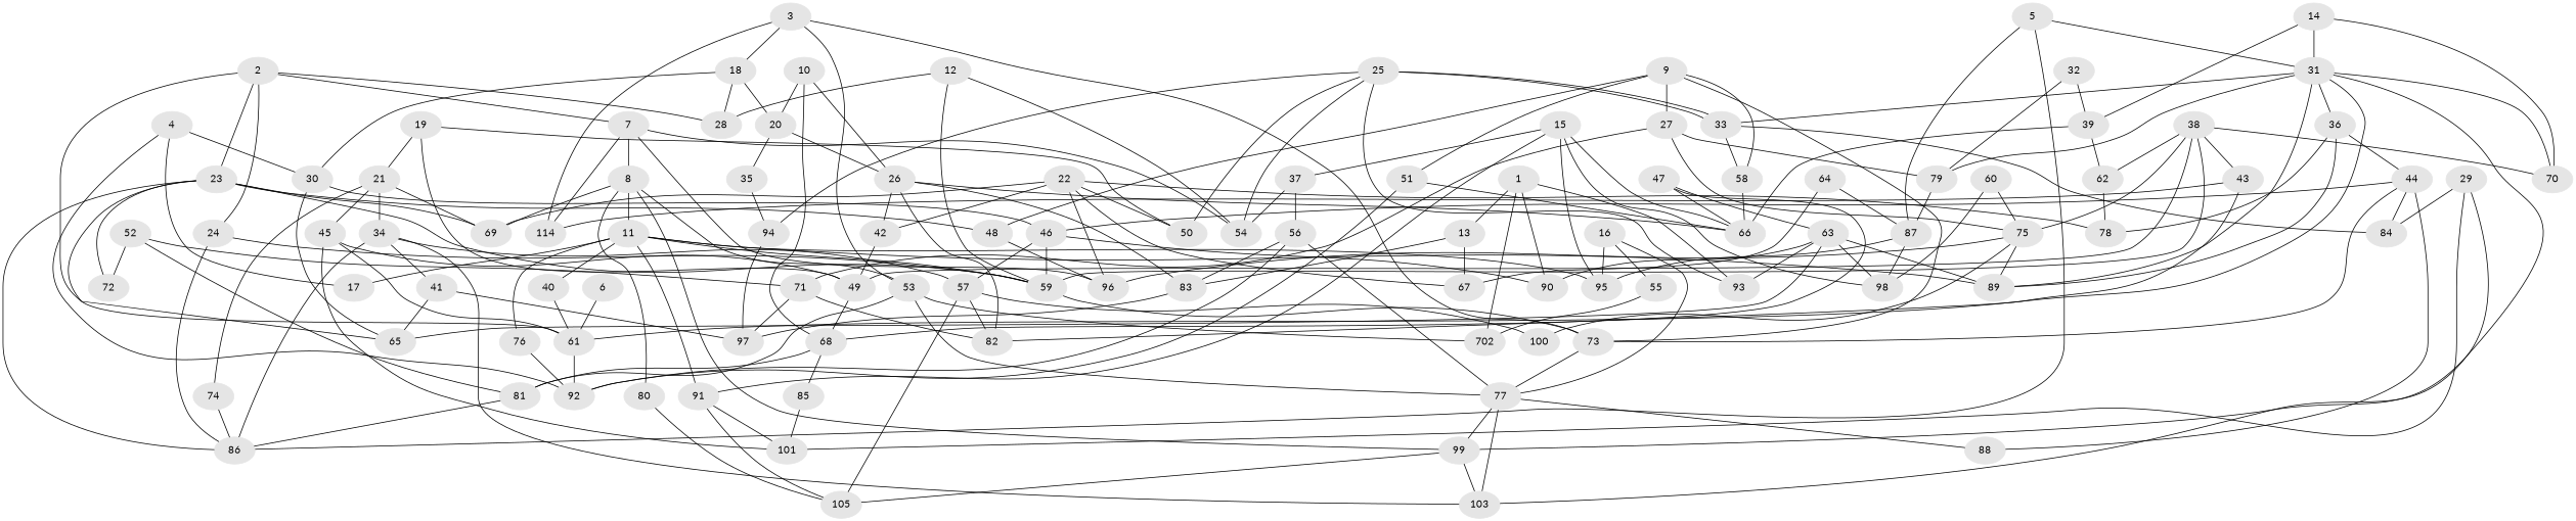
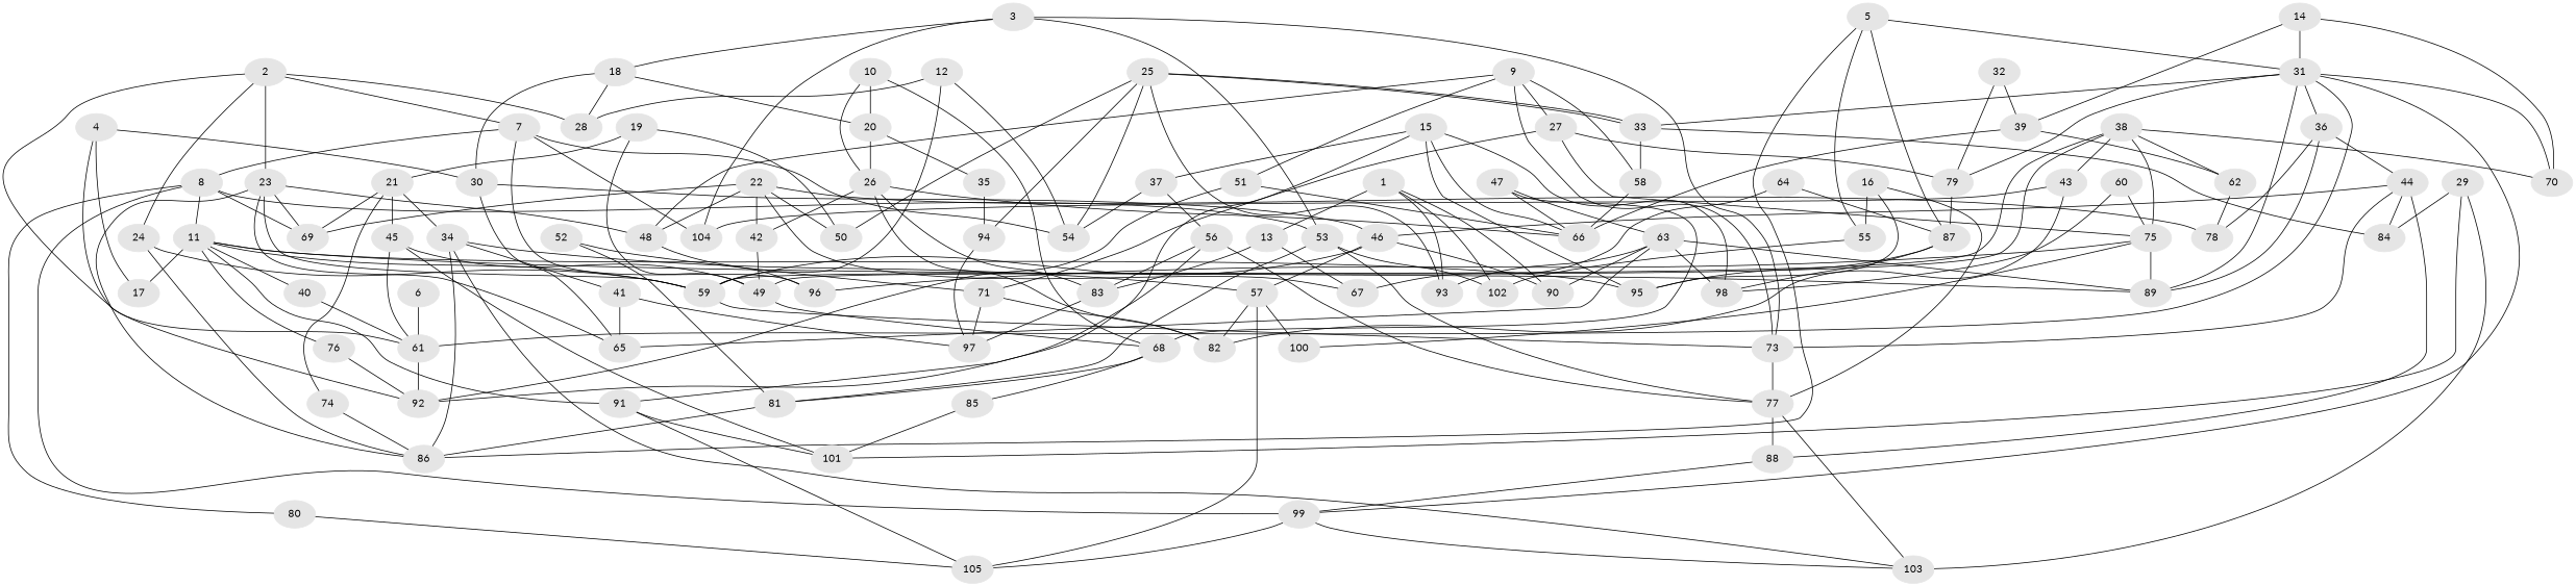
  graph {
    fontname=Lato
    node [color=gray90 fontname=Lato style=filled]
    edge [fontname=Lato]
    1
    13
    90
    93
-   102 [label=702]
+   102
    67
    83
    2
    7
    23
    24
    28
    61
-   104 [label=114]
+   104
    8
    54
    96
    86
    69
    48
    59
    65
-   72
    92
    3
    18
    73
    53
    30
    20
    77
    4
    17
    46
    5
    31
    55
    87
    99
    89
    70
    33
    79
    36
    95
    98
    6
    11
    80
    40
    76
    91
    81
    105
    103
    9
    27
    51
    58
    71
    75
    66
    10
    26
    68
    35
    42
    82
    85
    101
    12
    97
    14
    39
    62
    15
    37
    56
    16
    88
    19
    21
    49
    50
    34
    45
    74
    94
    41
    57
    22
    78
    25
    84
    100
    29
    44
    32
    38
    43
    47
    63
    52
    60
    64
    1 -- 13
    1 -- 90
    1 -- 93
    1 -- 102
    13 -- 67
    13 -- 83
    83 -- 97
    2 -- 7
    2 -- 23
    2 -- 24
    2 -- 28
    2 -- 61
    7 -- 104
    7 -- 8
    7 -- 54
    7 -- 96
    23 -- 86
    23 -- 69
    23 -- 48
    23 -- 59
    23 -- 65
-   23 -- 72
    24 -- 86
    24 -- 59
    61 -- 92
    8 -- 69
    8 -- 53
    8 -- 99
    8 -- 11
    8 -- 80
    48 -- 96
    59 -- 73
    3 -- 104
    3 -- 18
    3 -- 73
    3 -- 53
    18 -- 28
    18 -- 30
    18 -- 20
    73 -- 77
    53 -- 102
    53 -- 77
    53 -- 81
    30 -- 65
    30 -- 46
    20 -- 26
    20 -- 35
-   77 -- 99
+   88 -- 99
    77 -- 103
    77 -- 88
    4 -- 92
    4 -- 30
    4 -- 17
    46 -- 90
    46 -- 59
    46 -- 57
    5 -- 86
    5 -- 31
+   5 -- 55
    5 -- 87
    31 -- 61
    31 -- 99
    31 -- 89
    31 -- 70
    31 -- 33
    31 -- 79
    31 -- 36
    55 -- 102
    87 -- 95
    87 -- 98
    99 -- 105
    99 -- 103
    33 -- 58
    33 -- 84
    79 -- 87
    36 -- 89
    36 -- 78
    36 -- 44
    6 -- 61
    11 -- 59
    11 -- 17
    11 -- 89
    11 -- 95
    11 -- 40
    11 -- 76
    11 -- 91
    80 -- 105
    40 -- 61
    76 -- 92
    91 -- 105
    91 -- 101
    81 -- 86
    9 -- 48
    9 -- 73
    9 -- 27
    9 -- 51
    9 -- 58
    27 -- 79
    27 -- 71
    27 -- 75
    51 -- 92
    51 -- 66
    58 -- 66
    71 -- 82
    71 -- 97
    75 -- 96
    75 -- 89
    75 -- 100
    10 -- 20
    10 -- 26
    10 -- 68
    26 -- 83
    26 -- 66
    26 -- 42
    26 -- 82
    68 -- 81
    68 -- 85
    35 -- 94
    42 -- 49
    85 -- 101
    12 -- 28
    12 -- 54
    12 -- 59
    14 -- 31
    14 -- 70
    14 -- 39
    39 -- 66
    39 -- 62
    62 -- 78
    15 -- 95
    15 -- 98
    15 -- 91
    15 -- 66
    15 -- 37
    37 -- 54
    37 -- 56
    56 -- 83
    56 -- 92
    56 -- 77
    16 -- 77
    16 -- 55
    16 -- 95
    19 -- 21
    19 -- 49
    19 -- 50
    21 -- 69
    21 -- 34
    21 -- 45
    21 -- 74
    49 -- 68
    34 -- 86
    34 -- 103
    34 -- 41
    34 -- 57
    45 -- 61
    45 -- 101
    45 -- 49
    74 -- 86
    94 -- 97
    41 -- 65
    41 -- 97
    57 -- 105
    57 -- 82
    57 -- 100
    22 -- 67
-   22 -- 96
+   22 -- 48
    22 -- 69
    22 -- 42
    22 -- 50
    22 -- 78
    25 -- 93
    25 -- 54
    25 -- 33
    25 -- 33
    25 -- 50
    25 -- 94
    29 -- 103
    29 -- 101
    29 -- 84
    44 -- 73
    44 -- 46
    44 -- 88
    44 -- 84
    32 -- 79
    32 -- 39
    38 -- 59
    38 -- 70
    38 -- 75
    38 -- 62
    38 -- 49
    38 -- 43
    43 -- 104
    43 -- 82
    47 -- 66
    47 -- 68
    47 -- 63
    63 -- 90
    63 -- 93
    63 -- 65
    63 -- 89
    63 -- 98
-   52 -- 72
    52 -- 81
    52 -- 71
    60 -- 98
    60 -- 75
    64 -- 67
    64 -- 87
  }
